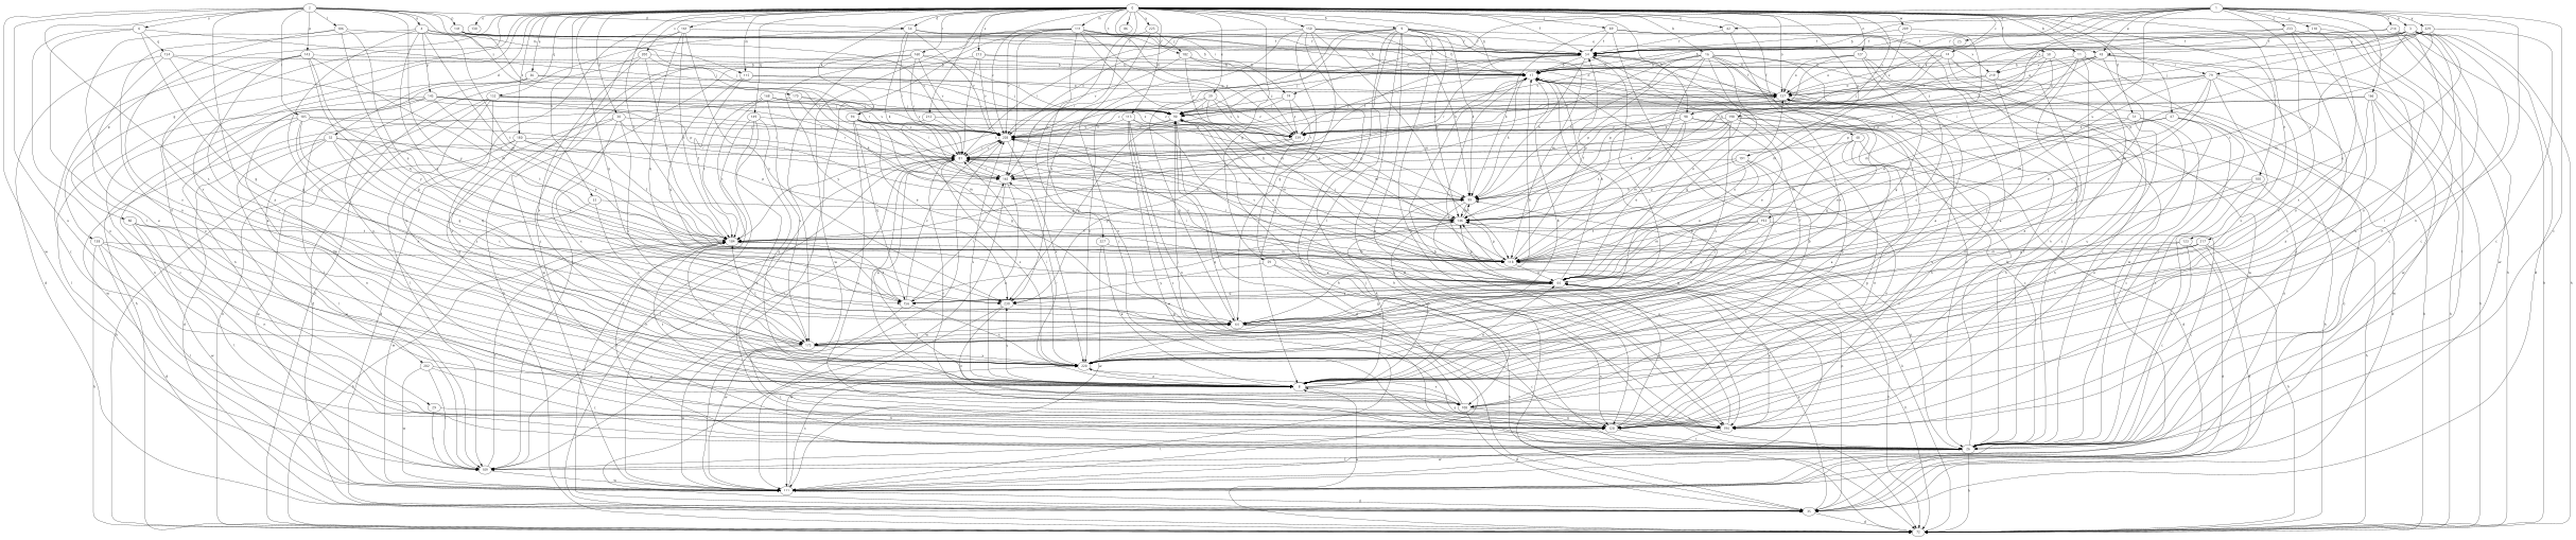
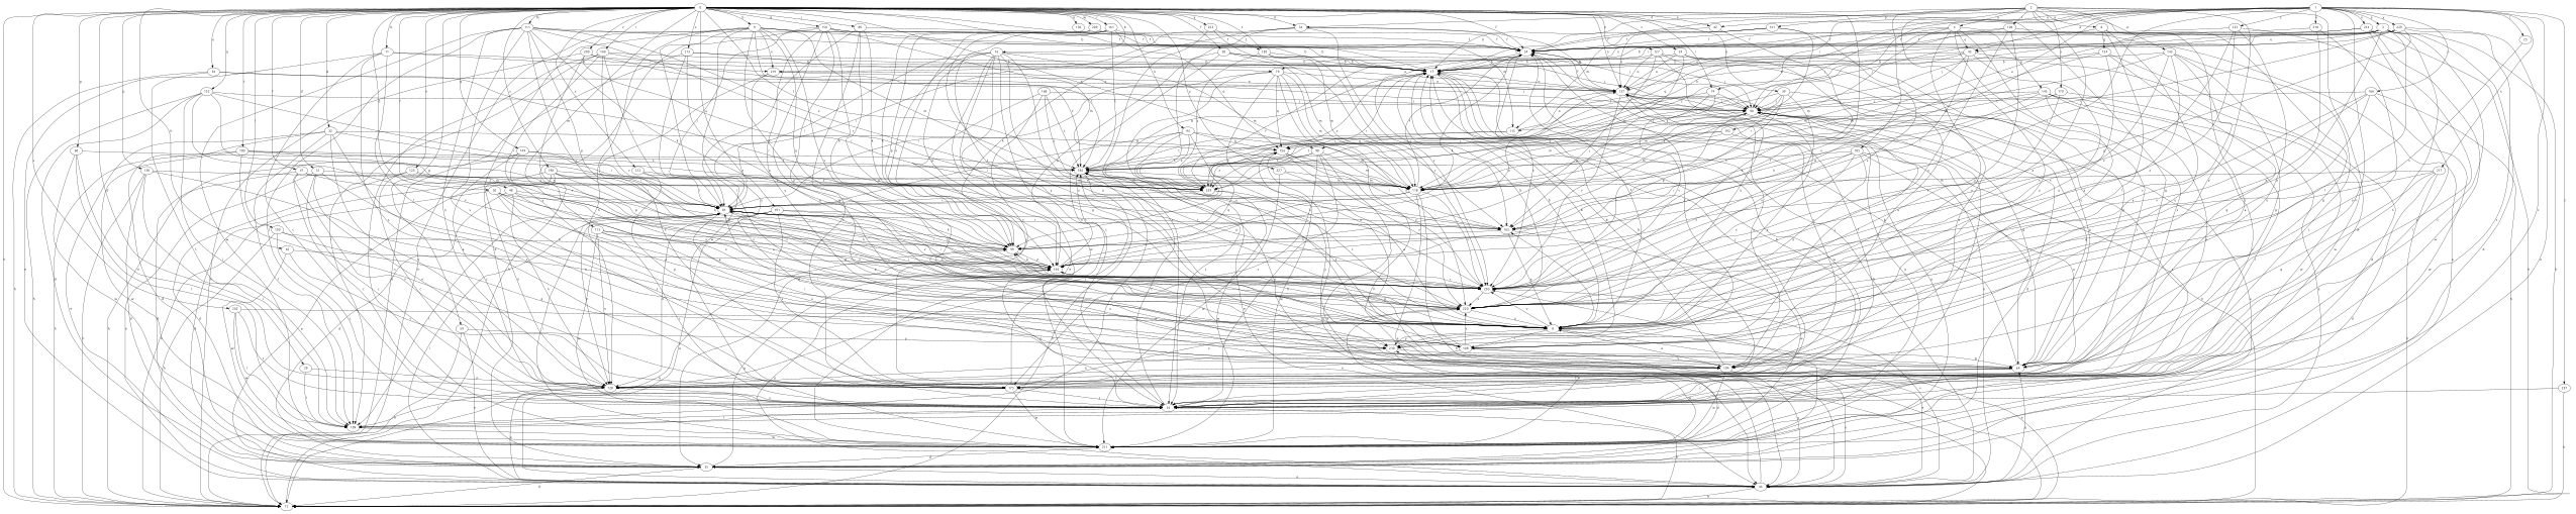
  strict digraph {
    fontname=Ubuntu
    node [fontname=Ubuntu]
    edge [fontname=Ubuntu]
    0
    9
    11
    16
    17
    24
    29
    30
    31
    32
    34
    36
    39
    42
    47
    48
    n17 [label=58]
    54
    59
    60
    64
    65
    72
    74
-   86
    89
    94
    98
    100
    111
    113
    115
    123
    127
    130
    137
    138
    149
    150
    152
    160
    161
    180
    182
    184
    191
    198
    200
    202
    203
    209
    212
    213
    223
    227
    128
    194
    35
    108
    118
    219
    90
    99
    146
    26
    175
    79
    44
    8
    211
    81
    220
    239
    109
    156
    165
    230
    1
    3
    25
    43
    166
    192
    214
    217
    218
    229
    233
+   237
    2
    4
    6
    105
    106
    141
    143
    170
    145
    154
    168
    0 -> 9 [label=b]
    0 -> 11 [label=b]
    0 -> 16 [label=b]
    0 -> 17 [label=b]
    0 -> 24 [label=c]
    0 -> 29 [label=d]
    0 -> 30 [label=d]
    0 -> 31 [label=d]
    0 -> 32 [label=d]
    0 -> 34 [label=d]
    0 -> 36 [label=e]
    0 -> 39 [label=e]
    0 -> 42 [label=e]
    0 -> 47 [label=f]
    0 -> 48 [label=f]
    0 -> n17 [label=f]
    0 -> 54 [label=f]
    0 -> 59 [label=g]
    0 -> 60 [label=g]
    0 -> 64 [label=g]
    0 -> 65 [label=h]
    0 -> 72 [label=h]
    0 -> 74 [label=i]
-   0 -> 86 [label=j]
    0 -> 89 [label=j]
    0 -> 94 [label=k]
    0 -> 98 [label=k]
    0 -> 100 [label=l]
    0 -> 111 [label=m]
    0 -> 113 [label=m]
    0 -> 115 [label=m]
    0 -> 123 [label=n]
    0 -> 127 [label=n]
    0 -> 130 [label=o]
    0 -> 137 [label=o]
    0 -> 138 [label=p]
    0 -> 149 [label=q]
    0 -> 150 [label=q]
    0 -> 152 [label=q]
    0 -> 160 [label=r]
    0 -> 161 [label=r]
    0 -> 180 [label=t]
    0 -> 182 [label=t]
    0 -> 184 [label=t]
    0 -> 191 [label=u]
    0 -> 198 [label=v]
    0 -> 200 [label=v]
    0 -> 202 [label=v]
    0 -> 203 [label=v]
    0 -> 209 [label=w]
    0 -> 212 [label=x]
    0 -> 213 [label=x]
    0 -> 223 [label=y]
    0 -> 227 [label=y]
    9 -> 54 [label=f]
    9 -> 72 [label=h]
    9 -> 184 [label=t]
    9 -> 203 [label=v]
    9 -> 128 [label=n]
    9 -> 194 [label=u]
    9 -> 35 [label=d]
    9 -> 108 [label=l]
    9 -> 118 [label=m]
    9 -> 219 [label=x]
    9 -> 90 [label=j]
    9 -> 99 [label=k]
    9 -> 146 [label=p]
    11 -> 108 [label=l]
    11 -> 219 [label=x]
    11 -> 26 [label=c]
    11 -> 175 [label=s]
    11 -> 79 [label=i]
    11 -> 44 [label=e]
    16 -> 17 [label=b]
    16 -> 64 [label=g]
    16 -> 118 [label=m]
    16 -> 99 [label=k]
    16 -> 146 [label=p]
    16 -> 26 [label=c]
    16 -> 44 [label=e]
    16 -> 8 [label=a]
    16 -> 211 [label=w]
    16 -> 81 [label=i]
    16 -> 220 [label=x]
    17 -> 137 [label=o]
    17 -> 99 [label=k]
    17 -> 26 [label=c]
    17 -> 211 [label=w]
    17 -> 239 [label=z]
    24 -> 17 [label=b]
    24 -> 137 [label=o]
    24 -> 194 [label=u]
    24 -> 118 [label=m]
    24 -> 26 [label=c]
    29 -> 128 [label=n]
    29 -> 109 [label=l]
    30 -> 203 [label=v]
    30 -> 35 [label=d]
    30 -> 175 [label=s]
    30 -> 8 [label=a]
    30 -> 81 [label=i]
    30 -> 220 [label=x]
    31 -> 128 [label=n]
    31 -> 194 [label=u]
    31 -> 26 [label=c]
    31 -> 44 [label=e]
    31 -> 239 [label=z]
    32 -> 128 [label=n]
    32 -> 35 [label=d]
    32 -> 175 [label=s]
    32 -> 44 [label=e]
    32 -> 81 [label=i]
    32 -> 109 [label=l]
    32 -> 156 [label=q]
    34 -> 54 [label=f]
    34 -> 137 [label=o]
    34 -> 203 [label=v]
    34 -> 194 [label=u]
    34 -> 99 [label=k]
    34 -> 81 [label=i]
    36 -> 72 [label=h]
    36 -> 137 [label=o]
    36 -> 109 [label=l]
    36 -> 165 [label=r]
    39 -> 64 [label=g]
    39 -> 118 [label=m]
    39 -> 90 [label=j]
    39 -> 146 [label=p]
    39 -> 220 [label=x]
    39 -> 239 [label=z]
    42 -> 54 [label=f]
    42 -> 220 [label=x]
    47 -> 128 [label=n]
    47 -> 35 [label=d]
    47 -> 118 [label=m]
    47 -> 26 [label=c]
    47 -> 239 [label=z]
    48 -> 128 [label=n]
    48 -> 35 [label=d]
    48 -> 8 [label=a]
    48 -> 81 [label=i]
    48 -> 220 [label=x]
    n17 -> 17 [label=b]
    n17 -> 128 [label=n]
    n17 -> 118 [label=m]
    n17 -> 90 [label=j]
    n17 -> 146 [label=p]
    54 -> 17 [label=b]
    54 -> 203 [label=v]
    54 -> 90 [label=j]
    54 -> 99 [label=k]
    54 -> 175 [label=s]
    54 -> 165 [label=r]
    59 -> 72 [label=h]
    59 -> 44 [label=e]
    59 -> 230 [label=y]
    60 -> 184 [label=t]
    60 -> 128 [label=n]
    60 -> 211 [label=w]
    60 -> 109 [label=l]
    64 -> 17 [label=b]
    64 -> 128 [label=n]
    64 -> 90 [label=j]
    64 -> 26 [label=c]
    64 -> 175 [label=s]
    65 -> 146 [label=p]
    65 -> 175 [label=s]
    65 -> 211 [label=w]
    72 -> 99 [label=k]
    72 -> 8 [label=a]
    74 -> 203 [label=v]
    74 -> 90 [label=j]
    74 -> 239 [label=z]
    74 -> 165 [label=r]
    89 -> 54 [label=f]
    89 -> 99 [label=k]
    89 -> 26 [label=c]
    89 -> 8 [label=a]
    89 -> 211 [label=w]
    94 -> 203 [label=v]
    94 -> 118 [label=m]
    94 -> 26 [label=c]
    94 -> 44 [label=e]
    94 -> 81 [label=i]
    94 -> 239 [label=z]
    94 -> 156 [label=q]
    98 -> 184 [label=t]
    98 -> 118 [label=m]
    98 -> 26 [label=c]
    98 -> 175 [label=s]
    98 -> 44 [label=e]
    98 -> 239 [label=z]
    100 -> 64 [label=g]
    100 -> 72 [label=h]
    100 -> 99 [label=k]
    100 -> 26 [label=c]
    111 -> 17 [label=b]
    111 -> 54 [label=f]
    111 -> 203 [label=v]
    111 -> 128 [label=n]
    111 -> 99 [label=k]
    111 -> 146 [label=p]
    111 -> 175 [label=s]
    111 -> 211 [label=w]
    111 -> 239 [label=z]
    111 -> 109 [label=l]
    111 -> 165 [label=r]
    113 -> 203 [label=v]
    113 -> 128 [label=n]
    113 -> 194 [label=u]
    113 -> 99 [label=k]
    113 -> 26 [label=c]
    113 -> 211 [label=w]
    115 -> 137 [label=o]
    115 -> 184 [label=t]
-   115 -> 90 [label=j]
+   90 -> 115 [label=j]
    115 -> 156 [label=q]
    123 -> 35 [label=d]
    123 -> 118 [label=m]
    123 -> 26 [label=c]
    123 -> 220 [label=x]
    127 -> 17 [label=b]
    127 -> 64 [label=g]
    127 -> 137 [label=o]
    127 -> 146 [label=p]
    127 -> 175 [label=s]
    127 -> 8 [label=a]
    137 -> 54 [label=f]
    137 -> 64 [label=g]
    137 -> 72 [label=h]
    137 -> 203 [label=v]
    137 -> 194 [label=u]
    137 -> 90 [label=j]
    138 -> 72 [label=h]
    138 -> 35 [label=d]
    138 -> 118 [label=m]
    138 -> 8 [label=a]
    138 -> 109 [label=l]
    149 -> 72 [label=h]
    149 -> 184 [label=t]
    149 -> 26 [label=c]
    149 -> 8 [label=a]
    149 -> 239 [label=z]
    150 -> 17 [label=b]
    150 -> 54 [label=f]
    150 -> 64 [label=g]
    150 -> 72 [label=h]
    150 -> 118 [label=m]
    150 -> 99 [label=k]
    150 -> 8 [label=a]
    150 -> 81 [label=i]
    150 -> 230 [label=y]
    152 -> 72 [label=h]
    152 -> 203 [label=v]
    152 -> 35 [label=d]
    152 -> 90 [label=j]
    152 -> 81 [label=i]
    152 -> 220 [label=x]
    152 -> 109 [label=l]
    160 -> 17 [label=b]
    160 -> 203 [label=v]
    160 -> 90 [label=j]
    160 -> 211 [label=w]
    160 -> 81 [label=i]
    160 -> 109 [label=l]
    160 -> 230 [label=y]
    161 -> 54 [label=f]
    161 -> 184 [label=t]
    161 -> 108 [label=u]
    161 -> 26 [label=c]
    161 -> 156 [label=q]
    161 -> 230 [label=y]
    180 -> 72 [label=h]
    180 -> 184 [label=t]
    180 -> 146 [label=p]
    180 -> 175 [label=s]
    180 -> 211 [label=w]
    180 -> 81 [label=i]
    182 -> 17 [label=b]
    182 -> 203 [label=v]
    182 -> 118 [label=m]
    182 -> 239 [label=z]
    184 -> 17 [label=b]
    184 -> 72 [label=h]
    184 -> 118 [label=m]
    191 -> 128 [label=n]
    191 -> 146 [label=p]
    191 -> 175 [label=s]
    191 -> 44 [label=e]
    191 -> 165 [label=r]
    198 -> 72 [label=h]
    198 -> 128 [label=n]
    198 -> 99 [label=k]
    198 -> 146 [label=p]
    198 -> 44 [label=e]
    198 -> 81 [label=i]
    198 -> 239 [label=z]
    200 -> 17 [label=b]
    200 -> 72 [label=h]
    200 -> 184 [label=t]
    200 -> 220 [label=x]
    200 -> 165 [label=r]
    202 -> 26 [label=c]
    202 -> 8 [label=a]
    202 -> 211 [label=w]
    202 -> 109 [label=l]
    203 -> 81 [label=i]
    203 -> 220 [label=x]
    209 -> 54 [label=f]
    209 -> 99 [label=k]
    209 -> 146 [label=p]
    212 -> 64 [label=g]
    212 -> 81 [label=i]
    212 -> 239 [label=z]
    213 -> 17 [label=b]
    213 -> 72 [label=h]
    213 -> 137 [label=o]
    213 -> 203 [label=v]
    213 -> 81 [label=i]
    223 -> 182 [label=z]
    223 -> 26 [label=c]
    223 -> 165 [label=r]
    227 -> 118 [label=m]
    227 -> 8 [label=a]
    227 -> 211 [label=w]
    128 -> 17 [label=b]
    128 -> 26 [label=c]
    128 -> 44 [label=e]
    128 -> 109 [label=l]
    194 -> 17 [label=b]
    194 -> 44 [label=e]
    194 -> 8 [label=a]
    194 -> 211 [label=w]
    194 -> 81 [label=i]
    35 -> 72 [label=d]
    35 -> 137 [label=o]
    35 -> 203 [label=v]
    35 -> 146 [label=p]
    35 -> 44 [label=e]
    108 -> 17 [label=b]
    108 -> 54 [label=f]
    108 -> 184 [label=t]
    108 -> 128 [label=n]
    108 -> 194 [label=u]
    108 -> 35 [label=d]
    108 -> 90 [label=j]
    108 -> 81 [label=i]
    108 -> 220 [label=x]
    118 -> 54 [label=f]
    118 -> 72 [label=h]
    118 -> 203 [label=v]
    118 -> 90 [label=j]
    118 -> 146 [label=p]
    118 -> 44 [label=e]
    118 -> 81 [label=i]
    219 -> 137 [label=o]
    219 -> 90 [label=j]
    219 -> 175 [label=s]
    219 -> 8 [label=a]
    90 -> 203 [label=v]
    90 -> 35 [label=d]
    90 -> 118 [label=m]
    90 -> 44 [label=e]
    90 -> 230 [label=y]
    99 -> 137 [label=o]
    99 -> 194 [label=u]
    99 -> 146 [label=p]
    146 -> 184 [label=t]
    146 -> 203 [label=v]
    146 -> 99 [label=k]
    146 -> 81 [label=i]
    146 -> 156 [label=q]
    26 -> 17 [label=b]
    26 -> 54 [label=f]
    26 -> 72 [label=h]
    26 -> 184 [label=t]
    26 -> 90 [label=j]
    26 -> 146 [label=p]
    26 -> 109 [label=l]
    175 -> 184 [label=t]
    175 -> 26 [label=c]
    175 -> 211 [label=w]
    175 -> 220 [label=x]
    79 -> 72 [label=h]
    79 -> 137 [label=o]
    79 -> 194 [label=u]
    79 -> 118 [label=m]
    79 -> 44 [label=e]
    79 -> 81 [label=i]
    79 -> 220 [label=x]
    79 -> 156 [label=q]
    44 -> 17 [label=b]
    44 -> 64 [label=g]
    44 -> 72 [label=h]
    44 -> 137 [label=o]
    44 -> 203 [label=v]
    44 -> 146 [label=p]
    44 -> 81 [label=i]
    44 -> 156 [label=q]
    44 -> 230 [label=y]
    8 -> 17 [label=b]
    8 -> 54 [label=f]
    8 -> 184 [label=t]
    8 -> 203 [label=v]
    8 -> 108 [label=l]
    8 -> 99 [label=k]
    8 -> 146 [label=p]
    8 -> 44 [label=e]
    8 -> 165 [label=r]
    8 -> 230 [label=y]
    211 -> 137 [label=o]
    211 -> 35 [label=d]
    211 -> 81 [label=i]
    211 -> 220 [label=x]
    81 -> 54 [label=f]
    81 -> 203 [label=v]
    81 -> 128 [label=n]
    81 -> 99 [label=k]
    81 -> 8 [label=a]
    81 -> 220 [label=x]
    81 -> 109 [label=l]
    81 -> 165 [label=r]
    220 -> 17 [label=b]
    220 -> 8 [label=a]
    220 -> 81 [label=i]
    239 -> 211 [label=w]
    239 -> 81 [label=i]
    239 -> 230 [label=y]
    109 -> 184 [label=t]
    109 -> 211 [label=w]
    156 -> 184 [label=t]
    156 -> 203 [label=v]
    156 -> 211 [label=w]
    156 -> 220 [label=x]
    156 -> 165 [label=r]
    165 -> 99 [label=k]
    165 -> 8 [label=a]
    165 -> 211 [label=w]
    230 -> 64 [label=g]
    230 -> 128 [label=n]
    230 -> 211 [label=w]
    1 -> 17 [label=b]
    1 -> 42 [label=e]
    1 -> 74 [label=i]
    1 -> 98 [label=k]
    1 -> 128 [label=n]
    1 -> 26 [label=c]
    1 -> 239 [label=z]
    1 -> 165 [label=r]
    1 -> 3 [label=a]
    1 -> 25 [label=c]
    1 -> 43 [label=e]
    1 -> 166 [label=s]
    1 -> 192 [label=u]
    1 -> 214 [label=x]
    1 -> 217 [label=x]
    1 -> 218 [label=x]
    1 -> 229 [label=y]
    1 -> 233 [label=z]
+   1 -> 237 [label=z]
    3 -> 54 [label=f]
    3 -> 72 [label=h]
    3 -> 128 [label=n]
    3 -> 35 [label=d]
    3 -> 108 [label=l]
    3 -> 118 [label=m]
    3 -> 219 [label=x]
    3 -> 26 [label=c]
    3 -> 79 [label=i]
    3 -> 8 [label=a]
    3 -> 43 [label=e]
    25 -> 203 [label=v]
    43 -> 17 [label=b]
    43 -> 137 [label=o]
    43 -> 118 [label=m]
    43 -> 211 [label=w]
    43 -> 220 [label=x]
    43 -> 239 [label=z]
    43 -> 165 [label=r]
    166 -> 72 [label=h]
    166 -> 203 [label=v]
    166 -> 90 [label=c]
    166 -> 8 [label=a]
    166 -> 211 [label=w]
    166 -> 220 [label=x]
    192 -> 184 [label=t]
    192 -> 118 [label=m]
    192 -> 26 [label=c]
    192 -> 156 [label=q]
    214 -> 17 [label=b]
    214 -> 54 [label=f]
    214 -> 72 [label=h]
    214 -> 211 [label=w]
    214 -> 109 [label=l]
    217 -> 64 [label=g]
    217 -> 72 [label=h]
    217 -> 35 [label=d]
    217 -> 118 [label=m]
    217 -> 220 [label=x]
    218 -> 54 [label=f]
    218 -> 194 [label=u]
    218 -> 8 [label=a]
    229 -> 54 [label=f]
    229 -> 137 [label=o]
    229 -> 184 [label=t]
    229 -> 90 [label=j]
    229 -> 146 [label=p]
    229 -> 26 [label=c]
    229 -> 44 [label=e]
    233 -> 54 [label=f]
    233 -> 203 [label=v]
    233 -> 194 [label=u]
    233 -> 26 [label=c]
    233 -> 220 [label=x]
+   237 -> 72 [label=h]
+   237 -> 26 [label=c]
    2 -> 34 [label=d]
    2 -> 115 [label=m]
    2 -> 194 [label=u]
    2 -> 175 [label=s]
    2 -> 8 [label=a]
    2 -> 211 [label=w]
    2 -> 230 [label=y]
    2 -> 4 [label=a]
    2 -> 6 [label=a]
    2 -> 105 [label=l]
    2 -> 106 [label=l]
    2 -> 141 [label=p]
    2 -> 143 [label=p]
    2 -> 170 [label=s]
    4 -> 184 [label=t]
    4 -> 194 [label=u]
    4 -> 118 [label=m]
    4 -> 90 [label=j]
    4 -> 175 [label=s]
    4 -> 230 [label=y]
    4 -> 43 [label=e]
    4 -> 145 [label=p]
    6 -> 64 [label=g]
    6 -> 194 [label=u]
    6 -> 108 [label=l]
    6 -> 90 [label=j]
    6 -> 154 [label=q]
    105 -> 64 [label=g]
    105 -> 184 [label=t]
    105 -> 203 [label=v]
    105 -> 128 [label=n]
    105 -> 8 [label=a]
    105 -> 220 [label=x]
    105 -> 165 [label=r]
    106 -> 54 [label=f]
    106 -> 44 [label=e]
    106 -> 8 [label=a]
    106 -> 220 [label=x]
    106 -> 156 [label=q]
    141 -> 17 [label=b]
    141 -> 54 [label=f]
    141 -> 137 [label=o]
    141 -> 203 [label=v]
    141 -> 165 [label=r]
    143 -> 17 [label=b]
    143 -> 64 [label=g]
    143 -> 118 [label=m]
    143 -> 26 [label=c]
    143 -> 8 [label=a]
    143 -> 220 [label=x]
    143 -> 230 [label=y]
    170 -> 203 [label=v]
    170 -> 90 [label=j]
    170 -> 99 [label=k]
    170 -> 211 [label=w]
    145 -> 128 [label=n]
    145 -> 90 [label=j]
    145 -> 26 [label=c]
    145 -> 44 [label=e]
    145 -> 239 [label=z]
    145 -> 109 [label=l]
    145 -> 165 [label=r]
    154 -> 17 [label=b]
    154 -> 64 [label=g]
    154 -> 35 [label=d]
    154 -> 146 [label=p]
    154 -> 8 [label=a]
    168 -> 184 [label=t]
    168 -> 35 [label=d]
    168 -> 90 [label=j]
    168 -> 175 [label=s]
    168 -> 239 [label=z]
  }
